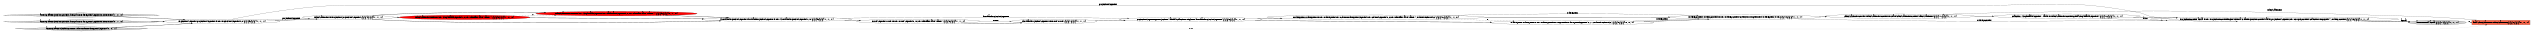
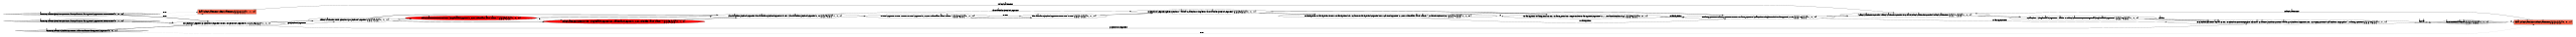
  digraph {
    rankdir=LR
    node [fillcolor=white shape=ellipse style=filled]
    edge [style=bold]
    n1 [fillcolor=lightgray label="assertCreateProjectionsContextWhenColumnOrderByItemSegmentOwnerPresent['1', '0', '0']" shape=diamond]
+   n2 [fillcolor=tomato label="final SelectStatement selectStatement@@@2@@@['1', '1', '0']" shape=box]
    n3 [label="ProjectionsSegment projectionsSegment = new ProjectionsSegment(0,0)@@@3@@@['1', '1', '1']"]
    n4 [label="SelectStatementContext selectStatementContext = createSelectStatementContext(selectStatement)@@@11@@@['1', '1', '1']"]
    n5 [label="selectStatement.setProjections(projectionsSegment)@@@4@@@['1', '1', '1']"]
    n6 [label="ProjectionsContext actual = new ProjectionsContextEngine(schema).createProjectionsContext(tables,projectionsSegment,new GroupByContext(Collections.emptyList()),orderByContext)@@@13@@@['1', '1', '1']"]
    n7 [label="ShorthandProjectionSegment shorthandProjectionSegment = new ShorthandProjectionSegment(0,10)@@@5@@@['1', '1', '1']"]
    n8 [fillcolor=red label="selectStatement.setFrom(new SimpleTableSegment(0,0,new IdentifierValue(\"name\")))@@@5@@@['1', '0', '0']"]
    n9 [fillcolor=red label="selectStatement.setFrom(new SimpleTableSegment(new TableNameSegment(0,0,new IdentifierValue(\"name\"))))@@@5@@@['0', '1', '0']"]
    n10 [label="projectionsSegment.getProjections().addAll(Collections.singleton(shorthandProjectionSegment))@@@8@@@['1', '1', '1']"]
    n11 [label="OwnerSegment owner = new OwnerSegment(0,10,new IdentifierValue(\"name\"))@@@6@@@['1', '1', '1']"]
    n12 [label="Collection<SimpleTableSegment> tables = selectStatementContext.getAllSimpleTableSegments()@@@12@@@['1', '1', '1']"]
    n13 [fillcolor=tomato label="final SelectStatement selectStatement@@@2@@@['0', '0', '1']" shape=box]
    n14 [fillcolor=lightgray label="assertCreateProjectionsContextWhenColumnOrderByItemSegmentOwnerPresent['0', '1', '0']" shape=diamond]
    n15 [label="OrderByItem orderByItem = new OrderByItem(new ExpressionOrderByItemSegment(0,1,\"\",OrderDirection.ASC))@@@9@@@['0', '0', '1']"]
    n16 [label="OrderByContext orderByContext = new OrderByContext(Collections.singletonList(orderByItem),true)@@@10@@@['1', '1', '1']"]
    n17 [label="shorthandProjectionSegment.setOwner(owner)@@@7@@@['1', '1', '1']"]
    n18 [label="OrderByItem orderByItem = new OrderByItem(new ColumnOrderByItemSegment(new ColumnSegment(0,0,new IdentifierValue(\"name\")),OrderDirection.ASC))@@@10@@@['1', '1', '0']"]
-   n19 [fillcolor=lightgray label="assertNotNull(actual)@@@14@@@['1', '1', '1']"]
+   n19 [fillcolor=lightgray label="assertNotNull(actual)@@@14@@@['1', '1', '1']" shape=diamond]
    n20 [fillcolor=lightgray label="assertCreateProjectionsContextWithoutIndexOrderByItemSegment['0', '0', '1']" shape=diamond]
+   n1 -> n2 [label=true style=dotted]
    n1 -> n3
+   n2 -> n4 [label=selectStatement style=solid]
    n3 -> n5
    n3 -> n5 [label=projectionsSegment style=solid]
    n3 -> n6 [label=projectionsSegment style=solid]
    n4 -> n12
    n5 -> n7
    n5 -> n8
    n5 -> n9
    n6 -> n19
    n6 -> n19 [label=actual style=solid]
    n7 -> n10 [label=shorthandProjectionSegment style=solid]
    n7 -> n11
    n8 -> n7
    n8 -> n9 [label=0 style=dashed]
    n9 -> n7
    n10 -> n15
    n10 -> n18
    n11 -> n17
    n11 -> n17 [label=owner style=solid]
    n12 -> n6
    n12 -> n6 [label=tables style=solid]
    n13 -> n4 [label=selectStatement style=solid]
+   n14 -> n2 [label=true style=dotted]
    n14 -> n3
    n15 -> n16 [label=orderByItem style=solid]
    n15 -> n16
    n16 -> n4
    n16 -> n6 [label=orderByContext style=solid]
    n17 -> n10
    n18 -> n15 [label=0 style=dashed]
    n18 -> n16 [label=orderByItem style=solid]
    n18 -> n16
    n19 -> n13 [label=0 style=dashed]
    n20 -> n3
    n20 -> n13 [label=true style=dotted]
  }
